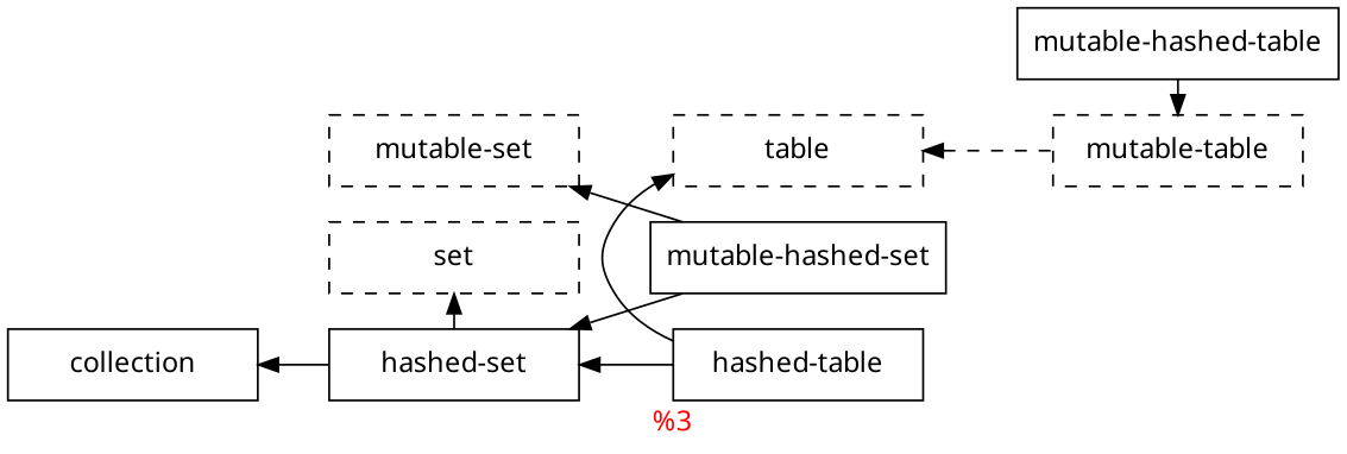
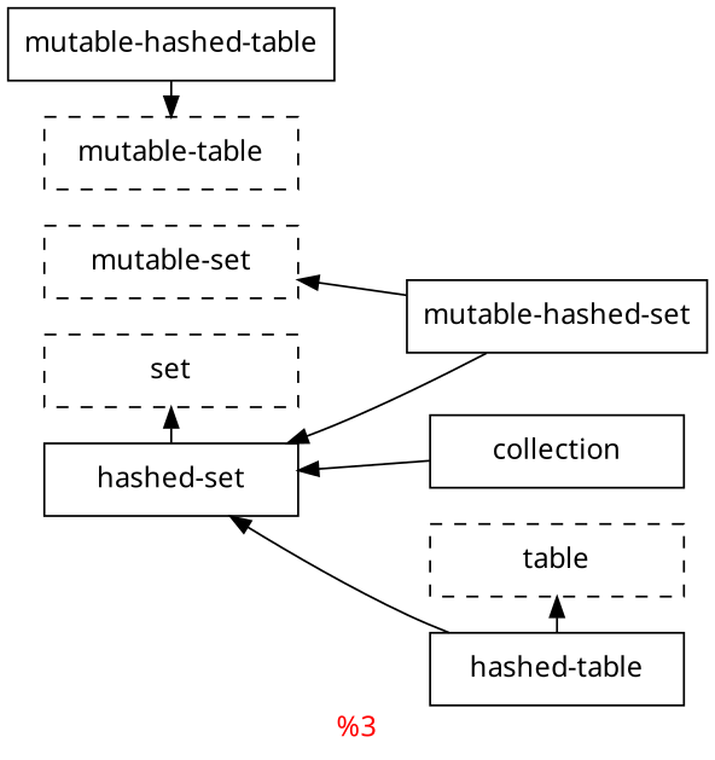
  digraph {
    fontcolor=red
    fontname="Noto Sans"
    label="\G"
    rankdir=LR
    node [fontname="Noto Sans" shape=rect]
    edge [dir=back fontname="Noto Sans"]
    "hashed-set" [width=1.75]
    set [style=dashed width=1.75]
    "hashed-table" [width=1.75]
    table [style=dashed width=1.75]
    "mutable-hashed-table" [width=1.75]
    "mutable-table" [style=dashed width=1.75]
    "mutable-hashed-set" [width=1.75]
    collection [width=1.75]
    "mutable-set" [style=dashed width=1.75]
    subgraph sub_1 {
      rank=same
      "hashed-set"
      set
    }
    subgraph sub_2 {
      rank=same
      "hashed-table"
      table
    }
    subgraph sub_3 {
      rank=same
      "mutable-hashed-table"
      "mutable-table"
    }
    "hashed-set" -> "hashed-table"
    "hashed-set" -> "mutable-hashed-set"
    set -> "hashed-set"
    table -> "hashed-table"
-   table -> "mutable-table" [style=dashed]
    "mutable-hashed-table" -> "mutable-table" [dir=backward]
-   collection -> "hashed-set"
+   "hashed-set" -> collection
    "mutable-set" -> "mutable-hashed-set"
  }
